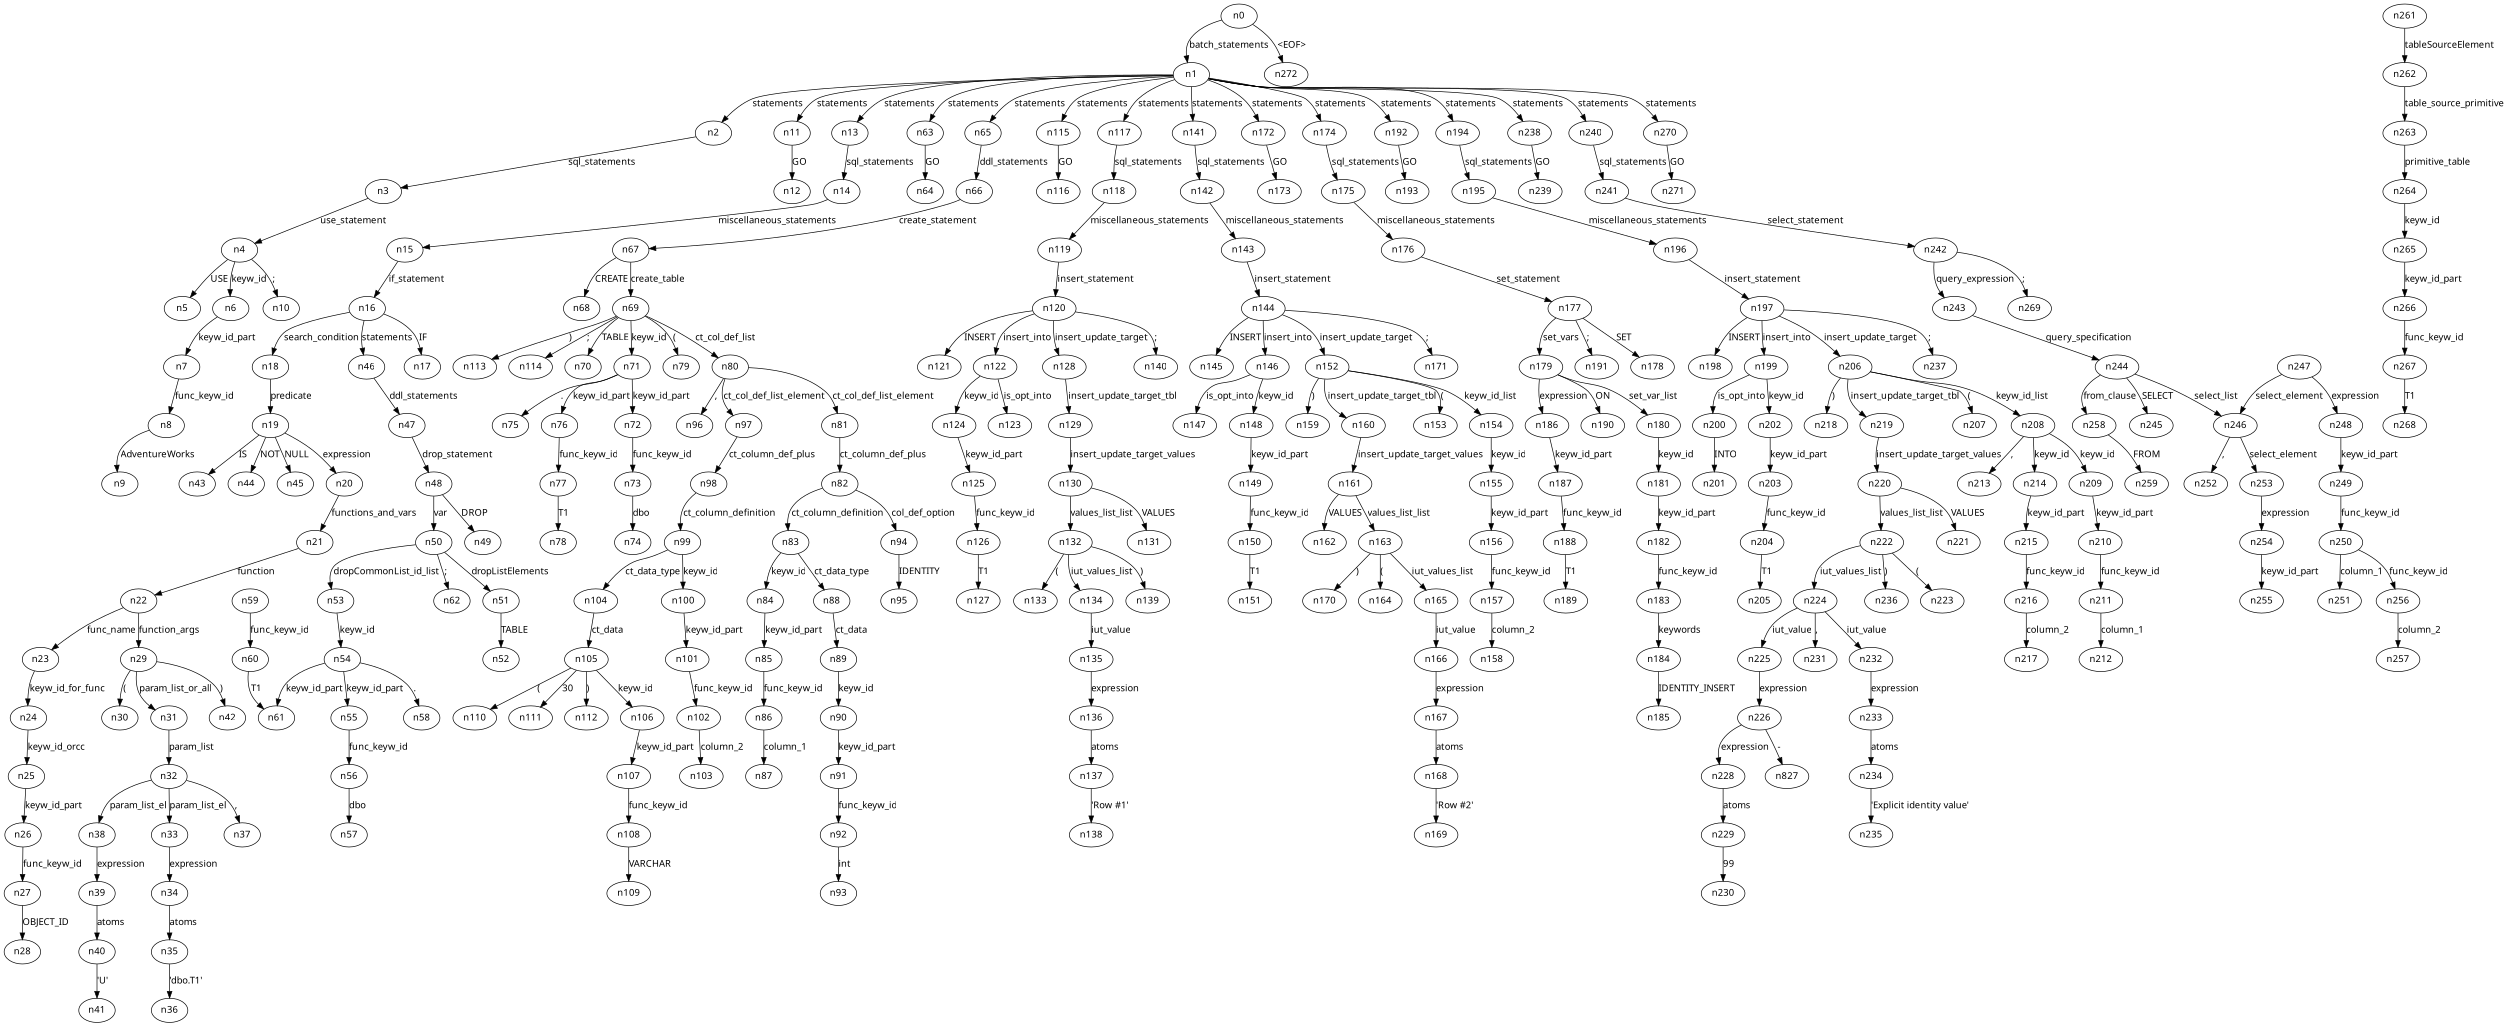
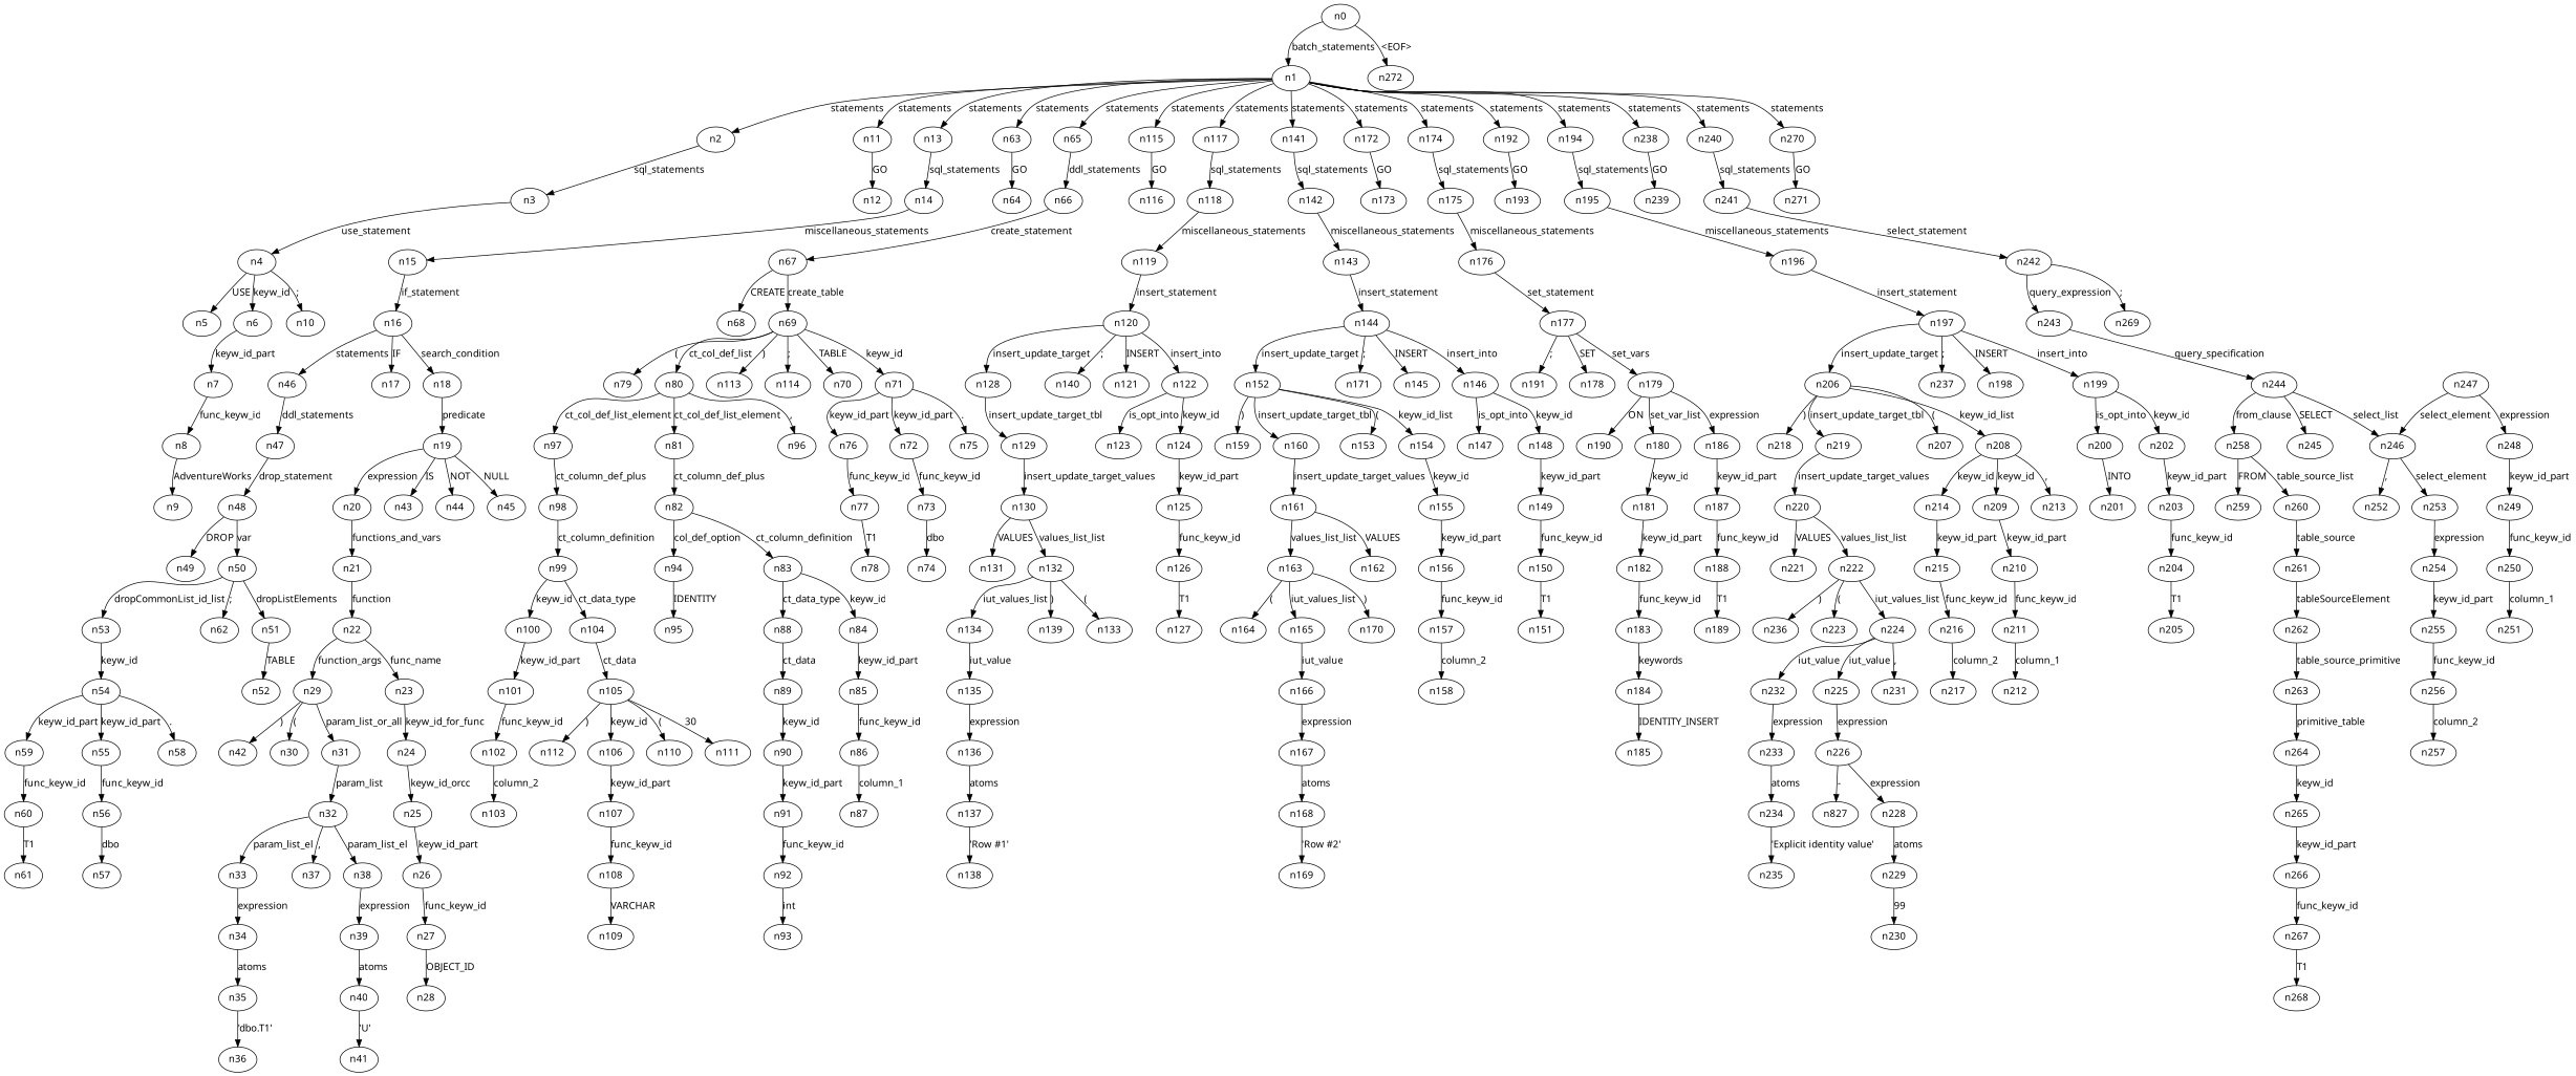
  digraph {
    fontname="Noto Sans"
    node [fontname="Noto Sans"]
    edge [fontname="Noto Sans"]
    n0
    n1
    n272
    n2
    n11
    n13
    n63
    n65
    n115
    n117
    n141
    n172
    n174
    n192
    n194
    n238
    n240
    n270
    n3
    n12
    n14
    n64
    n66
    n116
    n118
    n142
    n173
    n175
    n193
    n195
    n239
    n241
    n271
    n4
    n5
    n6
    n10
    n7
    n8
    n9
    n15
    n16
    n17
    n18
    n46
    n19
    n47
    n20
    n43
    n44
    n45
    n21
    n22
    n23
    n29
    n24
    n30
    n31
    n42
    n25
    n26
    n27
    n28
    n32
    n33
    n37
    n38
    n34
    n39
    n35
    n36
    n40
    n41
    n48
    n49
    n50
    n51
    n53
    n62
    n52
    n54
    n55
    n58
    n59
    n56
    n60
    n57
    n61
    n67
    n68
    n69
    n70
    n71
    n79
    n80
    n113
    n114
    n72
    n75
    n76
    n81
    n96
    n97
    n73
    n77
    n74
    n78
    n82
    n98
    n83
    n94
    n84
    n88
    n95
    n85
    n89
    n86
    n87
    n90
    n91
    n92
    n93
    n99
    n100
    n104
    n101
    n105
    n102
    n103
    n106
    n110
    n111
    n112
    n107
    n108
    n109
    n119
    n120
    n121
    n122
    n128
    n140
    n123
    n124
    n129
    n125
    n126
    n127
    n130
    n131
    n132
    n133
    n134
    n139
    n135
    n136
    n137
    n138
    n143
    n144
    n145
    n146
    n152
    n171
    n147
    n148
    n153
    n154
    n159
    n160
    n149
    n150
    n151
    n155
    n161
    n156
    n157
    n158
    n162
    n163
    n164
    n165
    n170
    n166
    n167
    n168
    n169
    n176
    n177
    n178
    n179
    n191
    n180
    n186
    n190
    n181
    n187
    n182
    n183
    n184
    n185
    n188
    n189
    n196
    n197
    n198
    n199
    n206
    n237
    n200
    n202
    n207
    n208
    n218
    n219
    n201
    n203
    n204
    n205
    n209
    n213
    n214
    n220
    n210
    n215
    n211
    n212
    n216
    n217
    n221
    n222
    n223
    n224
    n236
    n225
    n231
    n232
    n226
    n233
    n227 [label=n827]
    n228
    n229
    n230
    n234
    n235
    n242
    n243
    n269
    n244
    n245
    n246
    n258
    n252
    n253
    n259
+   n260
    n247
    n248
    n254
    n249
    n250
    n251
    n255
    n256
    n257
    n261
    n262
    n263
    n264
    n265
    n266
    n267
    n268
    n0 -> n1 [label=batch_statements]
    n0 -> n272 [label="<EOF>"]
    n1 -> n2 [label=statements]
    n1 -> n11 [label=statements]
    n1 -> n13 [label=statements]
    n1 -> n63 [label=statements]
    n1 -> n65 [label=statements]
    n1 -> n115 [label=statements]
    n1 -> n117 [label=statements]
    n1 -> n141 [label=statements]
    n1 -> n172 [label=statements]
    n1 -> n174 [label=statements]
    n1 -> n192 [label=statements]
    n1 -> n194 [label=statements]
    n1 -> n238 [label=statements]
    n1 -> n240 [label=statements]
    n1 -> n270 [label=statements]
    n2 -> n3 [label=sql_statements]
    n11 -> n12 [label=GO]
    n13 -> n14 [label=sql_statements]
    n63 -> n64 [label=GO]
    n65 -> n66 [label=ddl_statements]
    n115 -> n116 [label=GO]
    n117 -> n118 [label=sql_statements]
    n141 -> n142 [label=sql_statements]
    n172 -> n173 [label=GO]
    n174 -> n175 [label=sql_statements]
    n192 -> n193 [label=GO]
    n194 -> n195 [label=sql_statements]
    n238 -> n239 [label=GO]
    n240 -> n241 [label=sql_statements]
    n270 -> n271 [label=GO]
    n3 -> n4 [label=use_statement]
    n14 -> n15 [label=miscellaneous_statements]
    n66 -> n67 [label=create_statement]
    n118 -> n119 [label=miscellaneous_statements]
    n142 -> n143 [label=miscellaneous_statements]
    n175 -> n176 [label=miscellaneous_statements]
    n195 -> n196 [label=miscellaneous_statements]
    n241 -> n242 [label=select_statement]
    n4 -> n5 [label=USE]
    n4 -> n6 [label=keyw_id]
    n4 -> n10 [label=";"]
    n6 -> n7 [label=keyw_id_part]
    n7 -> n8 [label=func_keyw_id]
    n8 -> n9 [label=AdventureWorks]
    n15 -> n16 [label=if_statement]
    n16 -> n17 [label=IF]
    n16 -> n18 [label=search_condition]
    n16 -> n46 [label=statements]
    n18 -> n19 [label=predicate]
    n46 -> n47 [label=ddl_statements]
    n19 -> n20 [label=expression]
    n19 -> n43 [label=IS]
    n19 -> n44 [label=NOT]
    n19 -> n45 [label=NULL]
    n47 -> n48 [label=drop_statement]
    n20 -> n21 [label=functions_and_vars]
    n21 -> n22 [label=function]
    n22 -> n23 [label=func_name]
    n22 -> n29 [label=function_args]
    n23 -> n24 [label=keyw_id_for_func]
    n29 -> n30 [label="("]
    n29 -> n31 [label=param_list_or_all]
    n29 -> n42 [label=")"]
    n24 -> n25 [label=keyw_id_orcc]
    n31 -> n32 [label=param_list]
    n25 -> n26 [label=keyw_id_part]
    n26 -> n27 [label=func_keyw_id]
    n27 -> n28 [label=OBJECT_ID]
    n32 -> n33 [label=param_list_el]
    n32 -> n37 [label=","]
    n32 -> n38 [label=param_list_el]
    n33 -> n34 [label=expression]
    n38 -> n39 [label=expression]
    n34 -> n35 [label=atoms]
    n39 -> n40 [label=atoms]
    n35 -> n36 [label="'dbo.T1'"]
    n40 -> n41 [label="'U'"]
    n48 -> n49 [label=DROP]
    n48 -> n50 [label=var]
    n50 -> n51 [label=dropListElements]
    n50 -> n53 [label=dropCommonList_id_list]
    n50 -> n62 [label=";"]
    n51 -> n52 [label=TABLE]
    n53 -> n54 [label=keyw_id]
    n54 -> n55 [label=keyw_id_part]
    n54 -> n58 [label="."]
-   n54 -> n61 [label=keyw_id_part]
+   n54 -> n59 [label=keyw_id_part]
    n55 -> n56 [label=func_keyw_id]
    n59 -> n60 [label=func_keyw_id]
    n56 -> n57 [label=dbo]
    n60 -> n61 [label=T1]
    n67 -> n68 [label=CREATE]
    n67 -> n69 [label=create_table]
    n69 -> n70 [label=TABLE]
    n69 -> n71 [label=keyw_id]
    n69 -> n79 [label="("]
    n69 -> n80 [label=ct_col_def_list]
    n69 -> n113 [label=")"]
    n69 -> n114 [label=";"]
    n71 -> n72 [label=keyw_id_part]
    n71 -> n75 [label="."]
    n71 -> n76 [label=keyw_id_part]
    n80 -> n81 [label=ct_col_def_list_element]
    n80 -> n96 [label=","]
    n80 -> n97 [label=ct_col_def_list_element]
    n72 -> n73 [label=func_keyw_id]
    n76 -> n77 [label=func_keyw_id]
    n81 -> n82 [label=ct_column_def_plus]
    n97 -> n98 [label=ct_column_def_plus]
    n73 -> n74 [label=dbo]
    n77 -> n78 [label=T1]
    n82 -> n83 [label=ct_column_definition]
    n82 -> n94 [label=col_def_option]
    n98 -> n99 [label=ct_column_definition]
    n83 -> n84 [label=keyw_id]
    n83 -> n88 [label=ct_data_type]
    n94 -> n95 [label=IDENTITY]
    n84 -> n85 [label=keyw_id_part]
    n88 -> n89 [label=ct_data]
    n85 -> n86 [label=func_keyw_id]
    n89 -> n90 [label=keyw_id]
    n86 -> n87 [label=column_1]
    n90 -> n91 [label=keyw_id_part]
    n91 -> n92 [label=func_keyw_id]
    n92 -> n93 [label=int]
    n99 -> n100 [label=keyw_id]
    n99 -> n104 [label=ct_data_type]
    n100 -> n101 [label=keyw_id_part]
    n104 -> n105 [label=ct_data]
    n101 -> n102 [label=func_keyw_id]
    n105 -> n106 [label=keyw_id]
    n105 -> n110 [label="("]
    n105 -> n111 [label=30]
    n105 -> n112 [label=")"]
    n102 -> n103 [label=column_2]
    n106 -> n107 [label=keyw_id_part]
    n107 -> n108 [label=func_keyw_id]
    n108 -> n109 [label=VARCHAR]
    n119 -> n120 [label=insert_statement]
    n120 -> n121 [label=INSERT]
    n120 -> n122 [label=insert_into]
    n120 -> n128 [label=insert_update_target]
    n120 -> n140 [label=";"]
    n122 -> n123 [label=is_opt_into]
    n122 -> n124 [label=keyw_id]
    n128 -> n129 [label=insert_update_target_tbl]
    n124 -> n125 [label=keyw_id_part]
    n129 -> n130 [label=insert_update_target_values]
    n125 -> n126 [label=func_keyw_id]
    n126 -> n127 [label=T1]
    n130 -> n131 [label=VALUES]
    n130 -> n132 [label=values_list_list]
    n132 -> n133 [label="("]
    n132 -> n134 [label=iut_values_list]
    n132 -> n139 [label=")"]
    n134 -> n135 [label=iut_value]
    n135 -> n136 [label=expression]
    n136 -> n137 [label=atoms]
    n137 -> n138 [label="'Row #1'"]
    n143 -> n144 [label=insert_statement]
    n144 -> n145 [label=INSERT]
    n144 -> n146 [label=insert_into]
    n144 -> n152 [label=insert_update_target]
    n144 -> n171 [label=";"]
    n146 -> n147 [label=is_opt_into]
    n146 -> n148 [label=keyw_id]
    n152 -> n153 [label="("]
    n152 -> n154 [label=keyw_id_list]
    n152 -> n159 [label=")"]
    n152 -> n160 [label=insert_update_target_tbl]
    n148 -> n149 [label=keyw_id_part]
    n154 -> n155 [label=keyw_id]
    n160 -> n161 [label=insert_update_target_values]
    n149 -> n150 [label=func_keyw_id]
    n150 -> n151 [label=T1]
    n155 -> n156 [label=keyw_id_part]
    n161 -> n162 [label=VALUES]
    n161 -> n163 [label=values_list_list]
    n156 -> n157 [label=func_keyw_id]
    n157 -> n158 [label=column_2]
    n163 -> n164 [label="("]
    n163 -> n165 [label=iut_values_list]
    n163 -> n170 [label=")"]
    n165 -> n166 [label=iut_value]
    n166 -> n167 [label=expression]
    n167 -> n168 [label=atoms]
    n168 -> n169 [label="'Row #2'"]
    n176 -> n177 [label=set_statement]
    n177 -> n178 [label=SET]
    n177 -> n179 [label=set_vars]
    n177 -> n191 [label=";"]
    n179 -> n180 [label=set_var_list]
    n179 -> n186 [label=expression]
    n179 -> n190 [label=ON]
    n180 -> n181 [label=keyw_id]
    n186 -> n187 [label=keyw_id_part]
    n181 -> n182 [label=keyw_id_part]
    n187 -> n188 [label=func_keyw_id]
    n182 -> n183 [label=func_keyw_id]
    n183 -> n184 [label=keywords]
    n184 -> n185 [label=IDENTITY_INSERT]
    n188 -> n189 [label=T1]
    n196 -> n197 [label=insert_statement]
    n197 -> n198 [label=INSERT]
    n197 -> n199 [label=insert_into]
    n197 -> n206 [label=insert_update_target]
    n197 -> n237 [label=";"]
    n199 -> n200 [label=is_opt_into]
    n199 -> n202 [label=keyw_id]
    n206 -> n207 [label="("]
    n206 -> n208 [label=keyw_id_list]
    n206 -> n218 [label=")"]
    n206 -> n219 [label=insert_update_target_tbl]
    n200 -> n201 [label=INTO]
    n202 -> n203 [label=keyw_id_part]
    n208 -> n209 [label=keyw_id]
    n208 -> n213 [label=","]
    n208 -> n214 [label=keyw_id]
    n219 -> n220 [label=insert_update_target_values]
    n203 -> n204 [label=func_keyw_id]
    n204 -> n205 [label=T1]
    n209 -> n210 [label=keyw_id_part]
    n214 -> n215 [label=keyw_id_part]
    n220 -> n221 [label=VALUES]
    n220 -> n222 [label=values_list_list]
    n210 -> n211 [label=func_keyw_id]
    n215 -> n216 [label=func_keyw_id]
    n211 -> n212 [label=column_1]
    n216 -> n217 [label=column_2]
    n222 -> n223 [label="("]
    n222 -> n224 [label=iut_values_list]
    n222 -> n236 [label=")"]
    n224 -> n225 [label=iut_value]
    n224 -> n231 [label=","]
    n224 -> n232 [label=iut_value]
    n225 -> n226 [label=expression]
    n232 -> n233 [label=expression]
    n226 -> n227 [label="-"]
    n226 -> n228 [label=expression]
    n233 -> n234 [label=atoms]
    n228 -> n229 [label=atoms]
    n229 -> n230 [label=99]
    n234 -> n235 [label="'Explicit identity value'"]
    n242 -> n243 [label=query_expression]
    n242 -> n269 [label=";"]
    n243 -> n244 [label=query_specification]
    n244 -> n245 [label=SELECT]
    n244 -> n246 [label=select_list]
    n244 -> n258 [label=from_clause]
    n246 -> n252 [label=","]
    n246 -> n253 [label=select_element]
    n258 -> n259 [label=FROM]
+   n258 -> n260 [label=table_source_list]
    n253 -> n254 [label=expression]
+   n260 -> n261 [label=table_source]
    n247 -> n246 [label=select_element]
    n247 -> n248 [label=expression]
    n248 -> n249 [label=keyw_id_part]
    n254 -> n255 [label=keyw_id_part]
    n249 -> n250 [label=func_keyw_id]
    n250 -> n251 [label=column_1]
-   n250 -> n256 [label=func_keyw_id]
+   n255 -> n256 [label=func_keyw_id]
    n256 -> n257 [label=column_2]
    n261 -> n262 [label=tableSourceElement]
    n262 -> n263 [label=table_source_primitive]
    n263 -> n264 [label=primitive_table]
    n264 -> n265 [label=keyw_id]
    n265 -> n266 [label=keyw_id_part]
    n266 -> n267 [label=func_keyw_id]
    n267 -> n268 [label=T1]
  }
